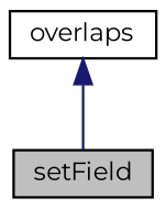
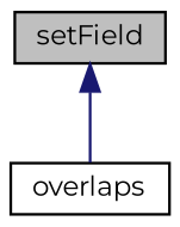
  digraph {
    rankdir=TB
    fontname=Montserrat
    node [color=black fontname=Montserrat fontsize=10 shape=record]
    n1 [fillcolor=grey75 fontcolor=black height=0.2 label=setField style=filled width=0.4]
    n2 [height=0.2 label=overlaps width=0.4]
-   n2 -> n1 [color=midnightblue dir=back fontname=Montserrat fontsize=10 labelfontname=Helvetica labelfontsize=10 style=solid]
+   n1 -> n2 [color=midnightblue dir=back fontname=Montserrat fontsize=10 labelfontname=Helvetica labelfontsize=10 style=solid]
  }
